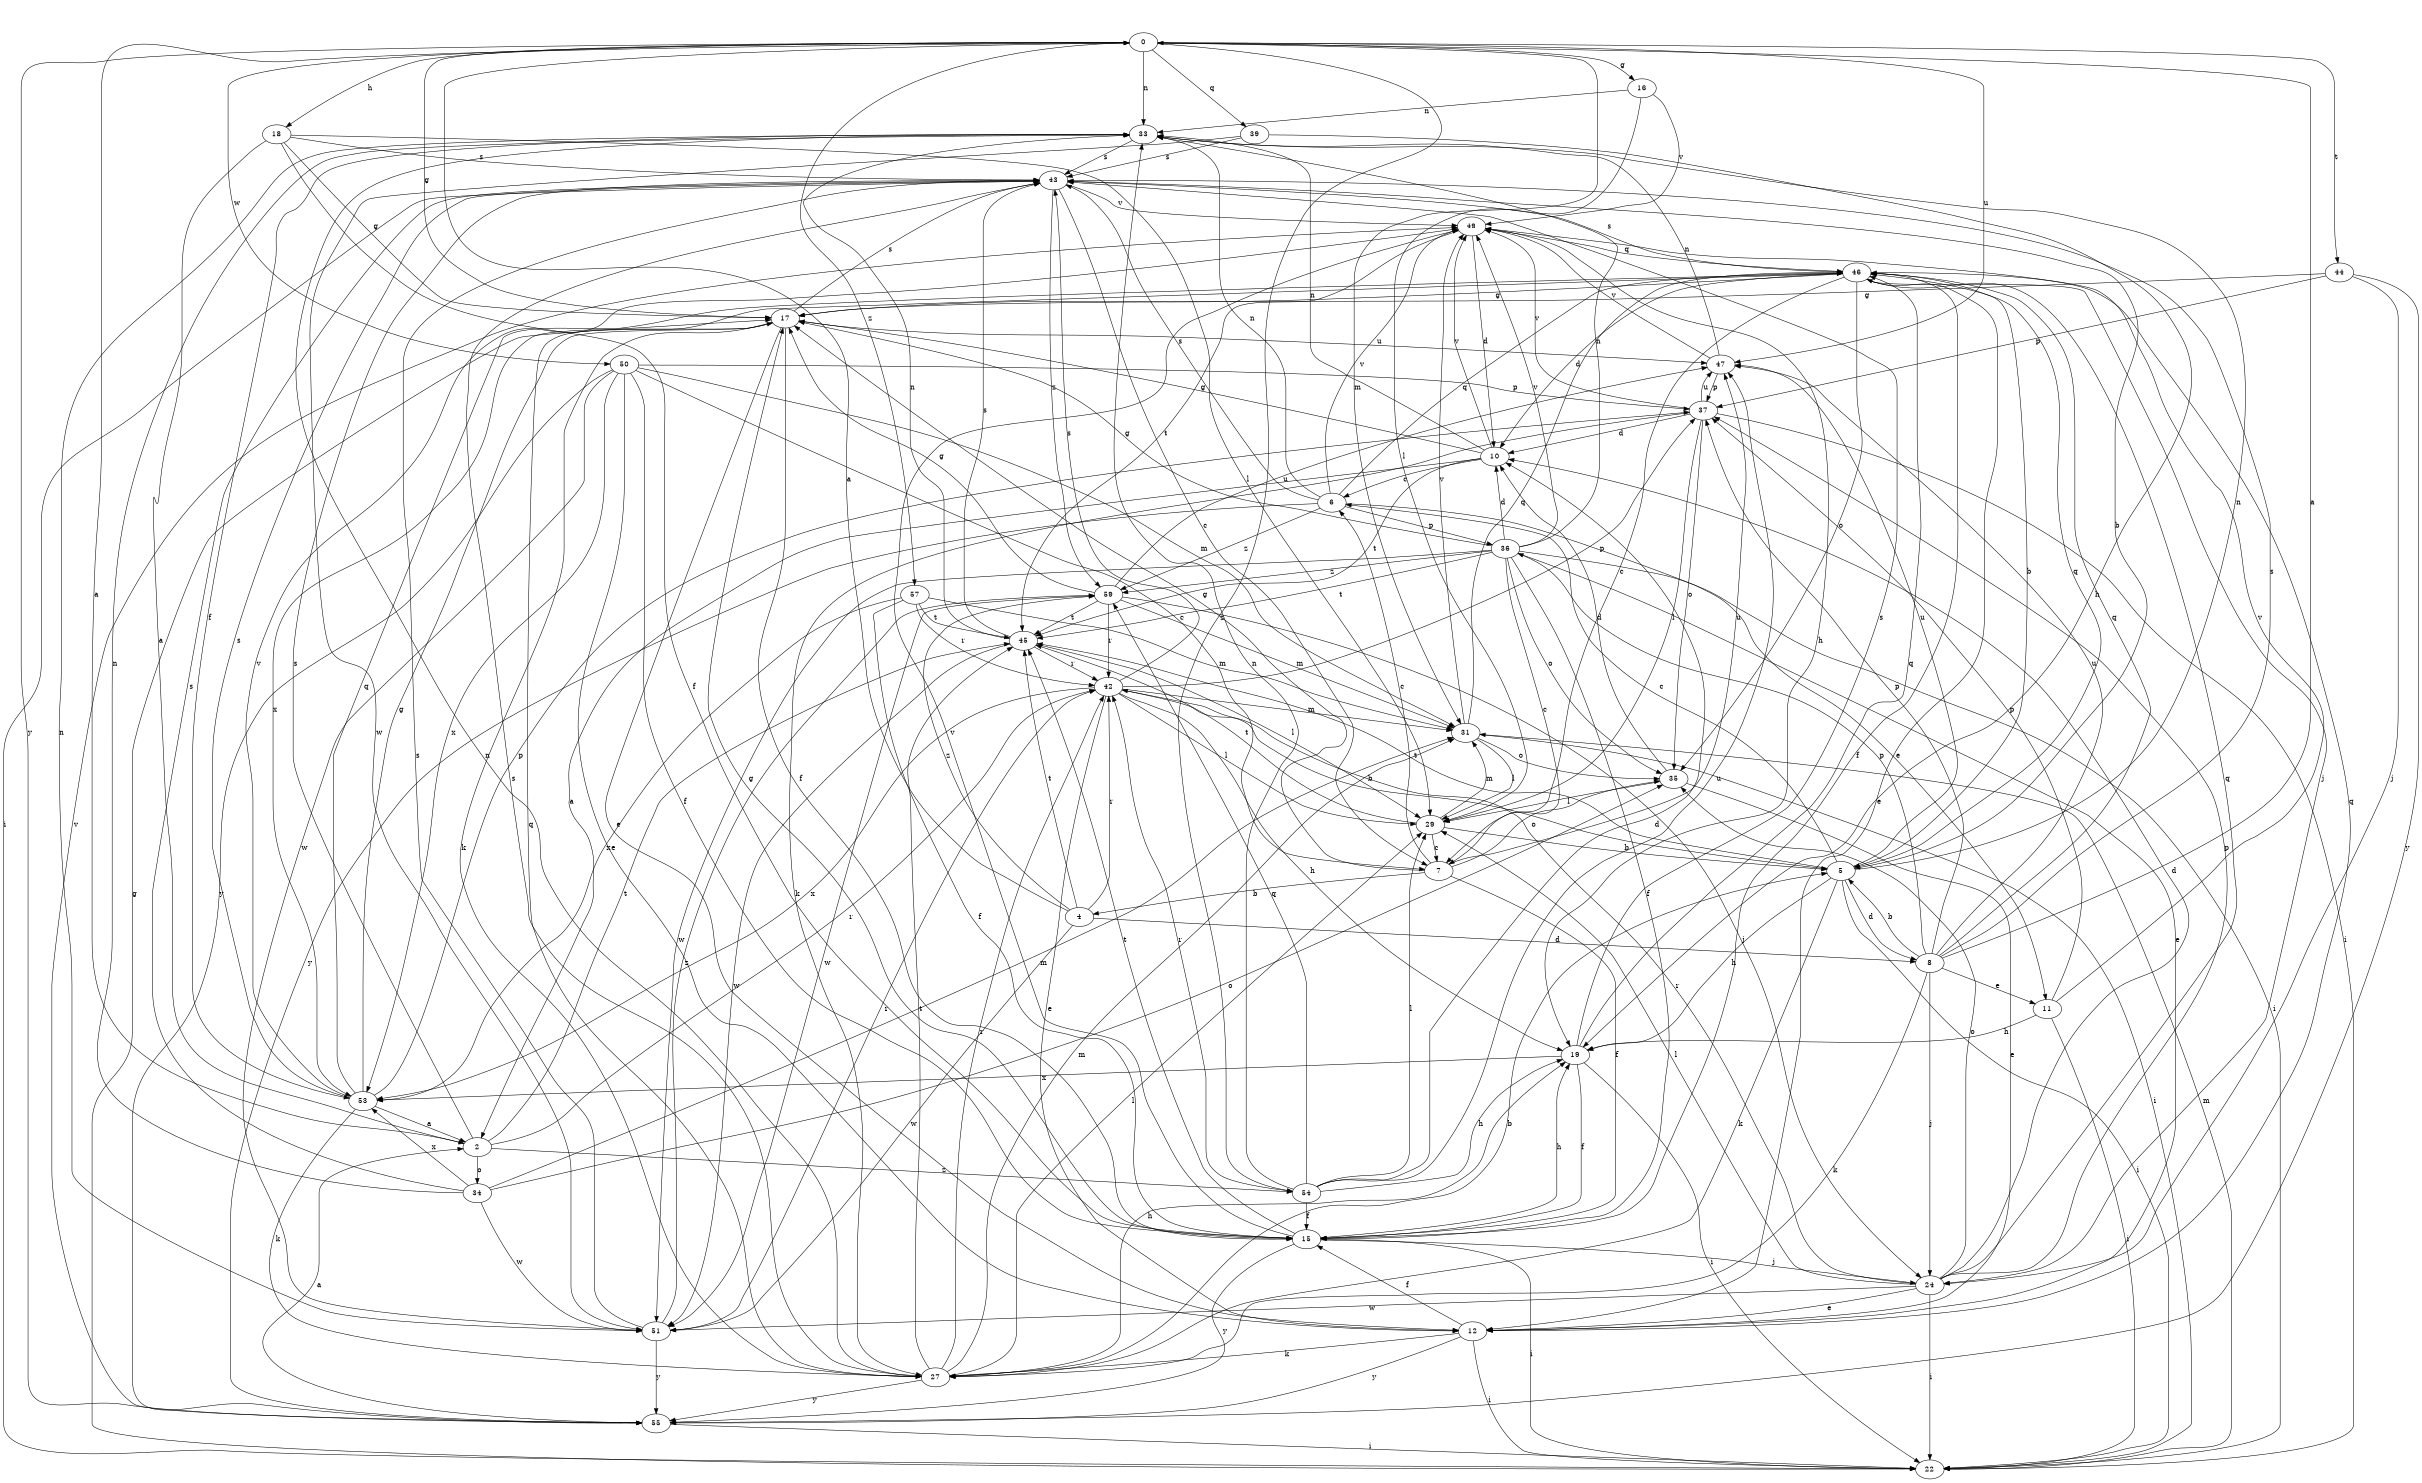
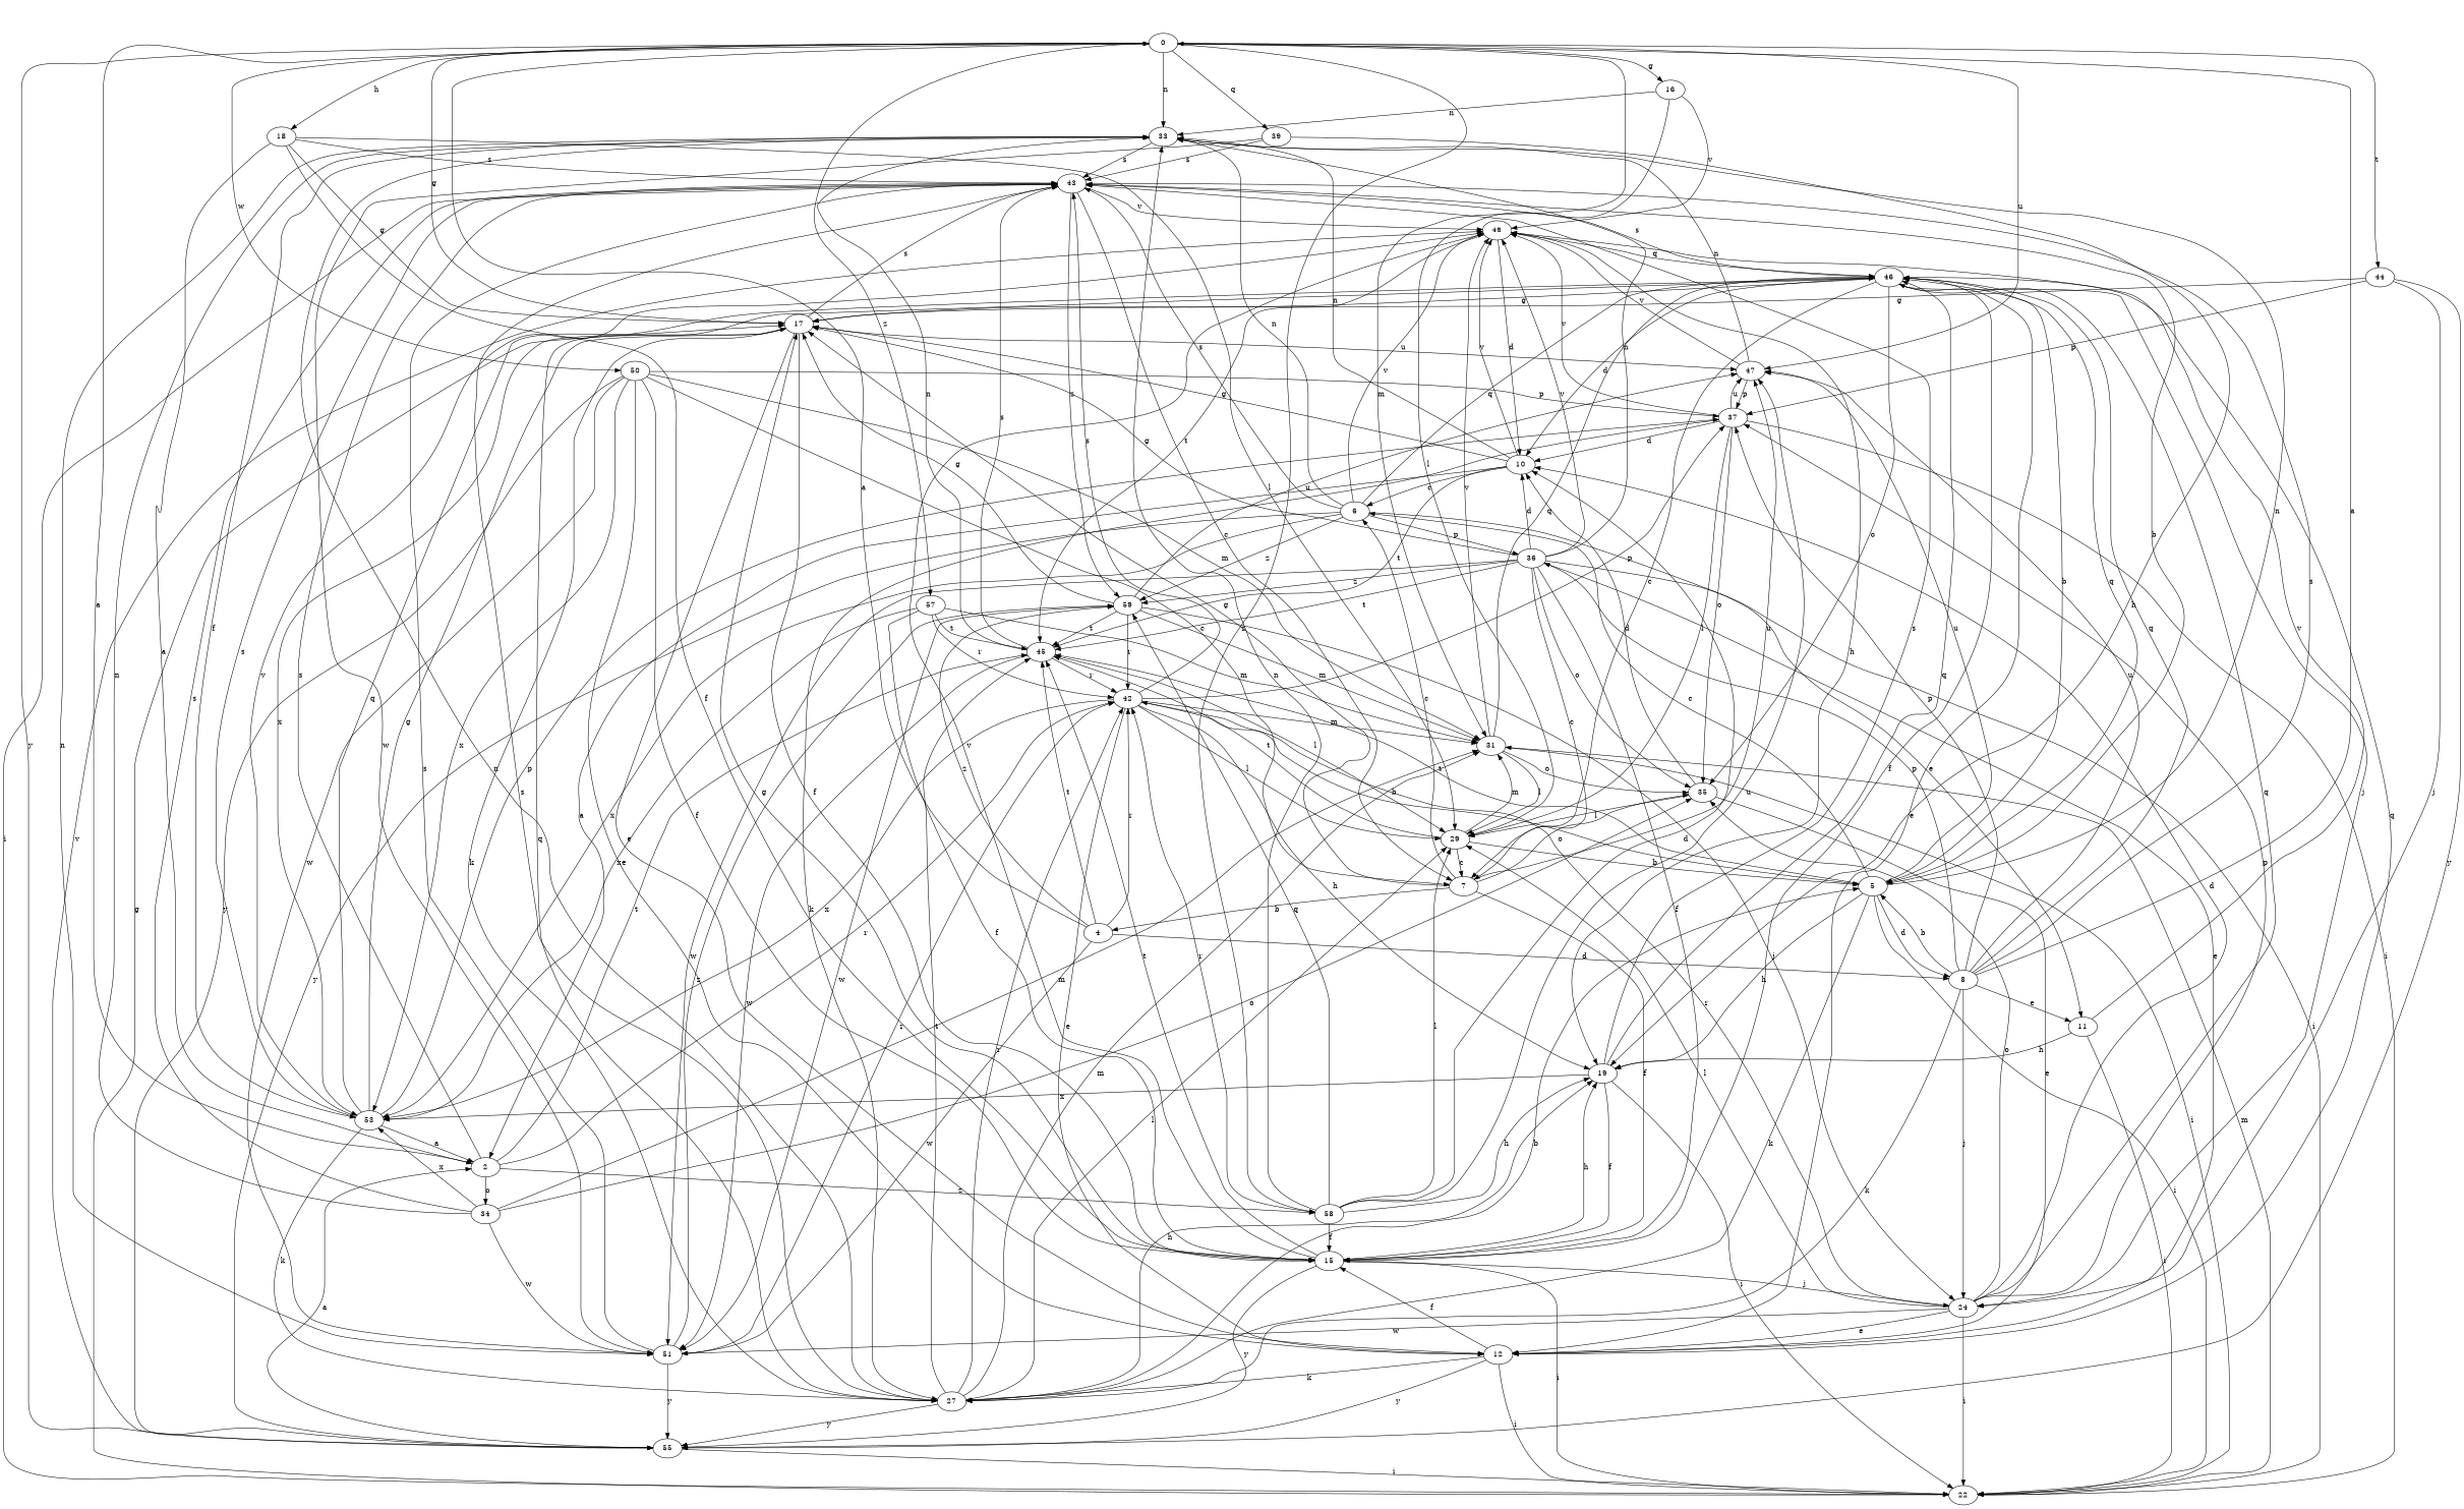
  strict digraph {
    0
    16
    17
    18
    31
    33
    39
    44
    47
    50
    55
    57
-   58 [label=54]
+   58
    49
    29
    43
    27
    53
    15
    12
    2
    22
    n23 [label=46]
    35
    51
    19
    24
    37
    7
    42
    45
    59
    10
    34
    5
    4
    n37 [label=8]
    11
    36
    6
    0 -> 16 [label=g]
    0 -> 17 [label=g]
    0 -> 18 [label=h]
    0 -> 31 [label=m]
    0 -> 33 [label=n]
    0 -> 39 [label=q]
    0 -> 44 [label=t]
    0 -> 47 [label=u]
    0 -> 50 [label=w]
    0 -> 55 [label=y]
    0 -> 57 [label=z]
    0 -> 58 [label=z]
    16 -> 33 [label=n]
    16 -> 49 [label=v]
    16 -> 29 [label=l]
    17 -> 47 [label=u]
    17 -> 43 [label=s]
    17 -> 27 [label=k]
    17 -> 53 [label=x]
    17 -> 15 [label=f]
    17 -> 12 [label=e]
    18 -> 17 [label=g]
    18 -> 29 [label=l]
    18 -> 43 [label=s]
    18 -> 15 [label=f]
    18 -> 2 [label=a]
    31 -> 49 [label=v]
    31 -> 29 [label=l]
    31 -> 22 [label=i]
    31 -> n23 [label=q]
    31 -> 35 [label=o]
    33 -> 43 [label=s]
    33 -> 53 [label=f]
    39 -> 43 [label=s]
    39 -> 51 [label=w]
    39 -> 19 [label=h]
    44 -> 17 [label=g]
    44 -> 55 [label=y]
    44 -> 24 [label=j]
    44 -> 37 [label=p]
    47 -> 33 [label=n]
    47 -> 49 [label=v]
    47 -> 37 [label=p]
    50 -> 31 [label=m]
    50 -> 55 [label=y]
    50 -> 53 [label=x]
    50 -> 15 [label=f]
    50 -> 12 [label=e]
    50 -> 51 [label=w]
    50 -> 37 [label=p]
    50 -> 7 [label=c]
    55 -> 49 [label=v]
    55 -> 2 [label=a]
    55 -> 22 [label=i]
    57 -> 31 [label=m]
    57 -> 53 [label=x]
    57 -> 15 [label=f]
    57 -> 42 [label=r]
    57 -> 45 [label=t]
    58 -> 33 [label=n]
    58 -> 47 [label=u]
    58 -> 29 [label=l]
    58 -> 15 [label=f]
    58 -> 19 [label=h]
    58 -> 42 [label=r]
    58 -> 59 [label=q]
    58 -> 10 [label=d]
    49 -> n23 [label=q]
    49 -> 19 [label=h]
    49 -> 45 [label=t]
    49 -> 10 [label=d]
    29 -> 31 [label=m]
    29 -> 7 [label=c]
    29 -> 45 [label=t]
    29 -> 5 [label=b]
    43 -> 49 [label=v]
    43 -> 22 [label=i]
    43 -> 7 [label=c]
    43 -> 59 [label=z]
    43 -> 5 [label=b]
    27 -> 31 [label=m]
    27 -> 33 [label=n]
    27 -> 55 [label=y]
    27 -> 29 [label=l]
    27 -> 43 [label=s]
    27 -> n23 [label=q]
    27 -> 19 [label=h]
    27 -> 42 [label=r]
    27 -> 45 [label=t]
    27 -> 5 [label=b]
    53 -> 17 [label=g]
    53 -> 49 [label=v]
    53 -> 43 [label=s]
    53 -> 27 [label=k]
    53 -> 2 [label=a]
    53 -> n23 [label=q]
    53 -> 37 [label=p]
    15 -> 17 [label=g]
    15 -> 55 [label=y]
    15 -> 49 [label=v]
    15 -> 22 [label=i]
    15 -> 19 [label=h]
    15 -> 24 [label=j]
    15 -> 45 [label=t]
    12 -> 55 [label=y]
    12 -> 27 [label=k]
    12 -> 15 [label=f]
    12 -> 22 [label=i]
    12 -> n23 [label=q]
    2 -> 0 [label=a]
    2 -> 58 [label=z]
    2 -> 43 [label=s]
    2 -> 42 [label=r]
    2 -> 45 [label=t]
    2 -> 34 [label=o]
    22 -> 17 [label=g]
    22 -> 31 [label=m]
    n23 -> 17 [label=g]
    n23 -> 43 [label=s]
    n23 -> 15 [label=f]
    n23 -> 12 [label=e]
    n23 -> 35 [label=o]
    n23 -> 24 [label=j]
    n23 -> 7 [label=c]
    n23 -> 10 [label=d]
    n23 -> 5 [label=b]
    35 -> 29 [label=l]
    35 -> 12 [label=e]
    35 -> 10 [label=d]
    51 -> 33 [label=n]
    51 -> 55 [label=y]
    51 -> 43 [label=s]
    51 -> 42 [label=r]
    51 -> 59 [label=z]
    19 -> 43 [label=s]
    19 -> 53 [label=x]
    19 -> 15 [label=f]
    19 -> 22 [label=i]
    19 -> n23 [label=q]
    24 -> 29 [label=l]
    24 -> 12 [label=e]
    24 -> 22 [label=i]
    24 -> n23 [label=q]
    24 -> 35 [label=o]
    24 -> 51 [label=w]
    24 -> 37 [label=p]
    24 -> 42 [label=r]
    24 -> 10 [label=d]
    37 -> 47 [label=u]
    37 -> 49 [label=v]
    37 -> 29 [label=l]
    37 -> 27 [label=k]
    37 -> 22 [label=i]
    37 -> 35 [label=o]
    37 -> 10 [label=d]
    7 -> 17 [label=g]
    7 -> 47 [label=u]
    7 -> 15 [label=f]
    7 -> 35 [label=o]
    7 -> 4 [label=b]
    7 -> 6 [label=c]
    42 -> 31 [label=m]
    42 -> 29 [label=l]
    42 -> 43 [label=s]
    42 -> 53 [label=x]
    42 -> 12 [label=e]
    42 -> 19 [label=h]
    42 -> 37 [label=p]
    42 -> 5 [label=b]
    45 -> 33 [label=n]
    45 -> 29 [label=l]
    45 -> 43 [label=s]
    45 -> 51 [label=w]
    45 -> 42 [label=r]
    59 -> 17 [label=g]
    59 -> 31 [label=m]
    59 -> 47 [label=u]
    59 -> 51 [label=w]
    59 -> 24 [label=j]
    59 -> 42 [label=r]
    59 -> 45 [label=t]
    10 -> 17 [label=g]
    10 -> 33 [label=n]
    10 -> 49 [label=v]
    10 -> 2 [label=a]
    10 -> 45 [label=t]
    10 -> 6 [label=c]
    34 -> 31 [label=m]
    34 -> 33 [label=n]
    34 -> 43 [label=s]
    34 -> 53 [label=x]
    34 -> 35 [label=o]
    34 -> 51 [label=w]
    5 -> 33 [label=n]
    5 -> 47 [label=u]
    5 -> 27 [label=k]
    5 -> 22 [label=i]
    5 -> n23 [label=q]
    5 -> 19 [label=h]
    5 -> 45 [label=t]
    5 -> n37 [label=d]
    5 -> 6 [label=c]
    4 -> 0 [label=a]
    4 -> 51 [label=w]
    4 -> 42 [label=r]
    4 -> 45 [label=t]
    4 -> 59 [label=z]
    4 -> n37 [label=d]
    n37 -> 0 [label=a]
    n37 -> 47 [label=u]
    n37 -> 43 [label=s]
    n37 -> 27 [label=k]
    n37 -> n23 [label=q]
    n37 -> 24 [label=j]
    n37 -> 37 [label=p]
    n37 -> 5 [label=b]
    n37 -> 11 [label=e]
    n37 -> 36 [label=p]
    11 -> 49 [label=v]
    11 -> 22 [label=i]
    11 -> 19 [label=h]
-   11 -> 37 [label=p]
    36 -> 17 [label=g]
    36 -> 33 [label=n]
    36 -> 49 [label=v]
    36 -> 15 [label=f]
    36 -> 12 [label=e]
    36 -> 22 [label=i]
    36 -> 35 [label=o]
    36 -> 51 [label=w]
    36 -> 7 [label=c]
    36 -> 45 [label=t]
    36 -> 59 [label=z]
    36 -> 10 [label=d]
    6 -> 33 [label=n]
    6 -> 55 [label=y]
    6 -> 49 [label=v]
    6 -> 43 [label=s]
+   6 -> 53 [label=x]
    6 -> n23 [label=q]
    6 -> 59 [label=z]
    6 -> 11 [label=e]
    6 -> 36 [label=p]
  }
